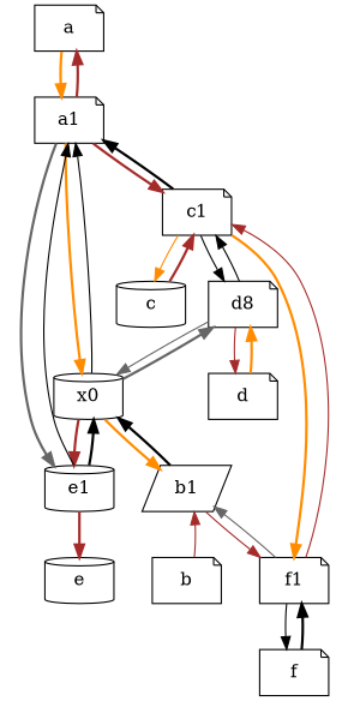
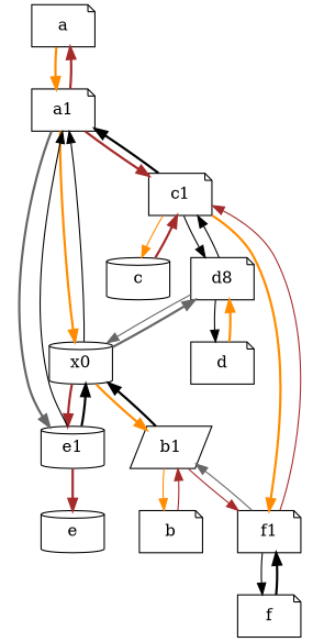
  digraph {
    node [shape=note]
    edge [color=brown style=bold]
    a
    a1
    x0 [shape=cylinder]
    e1 [shape=cylinder]
    c1
    b1 [shape=parallelogram]
    n7 [label=d8]
    e [shape=cylinder]
    f1
    b
    d
    c [shape=cylinder]
    f
    a -> a1 [color=darkorange]
    a1 -> a
    a1 -> x0 [color=darkorange]
    a1 -> e1 [color=gray40]
    a1 -> c1
    x0 -> a1 [color=black style=solid]
    x0 -> e1
    x0 -> b1 [color=darkorange]
    x0 -> n7 [color=gray40]
    e1 -> a1 [color=black style=solid]
    e1 -> x0 [color=black]
    e1 -> e
    c1 -> a1 [color=black]
    c1 -> n7 [color=black style=solid]
    c1 -> f1 [color=darkorange]
    c1 -> c [color=darkorange style=solid]
    b1 -> x0 [color=black]
    b1 -> f1 [style=solid]
+   b1 -> b [color=darkorange style=solid]
    n7 -> x0 [color=gray40 style=solid]
    n7 -> c1 [color=black style=solid]
-   n7 -> d [style=solid]
+   n7 -> d [color=black style=solid]
    f1 -> c1 [style=solid]
    f1 -> b1 [color=gray40 style=solid]
    f1 -> f [color=black style=solid]
    b -> b1 [style=solid]
    d -> n7 [color=darkorange]
    c -> c1
    f -> f1 [color=black]
  }
